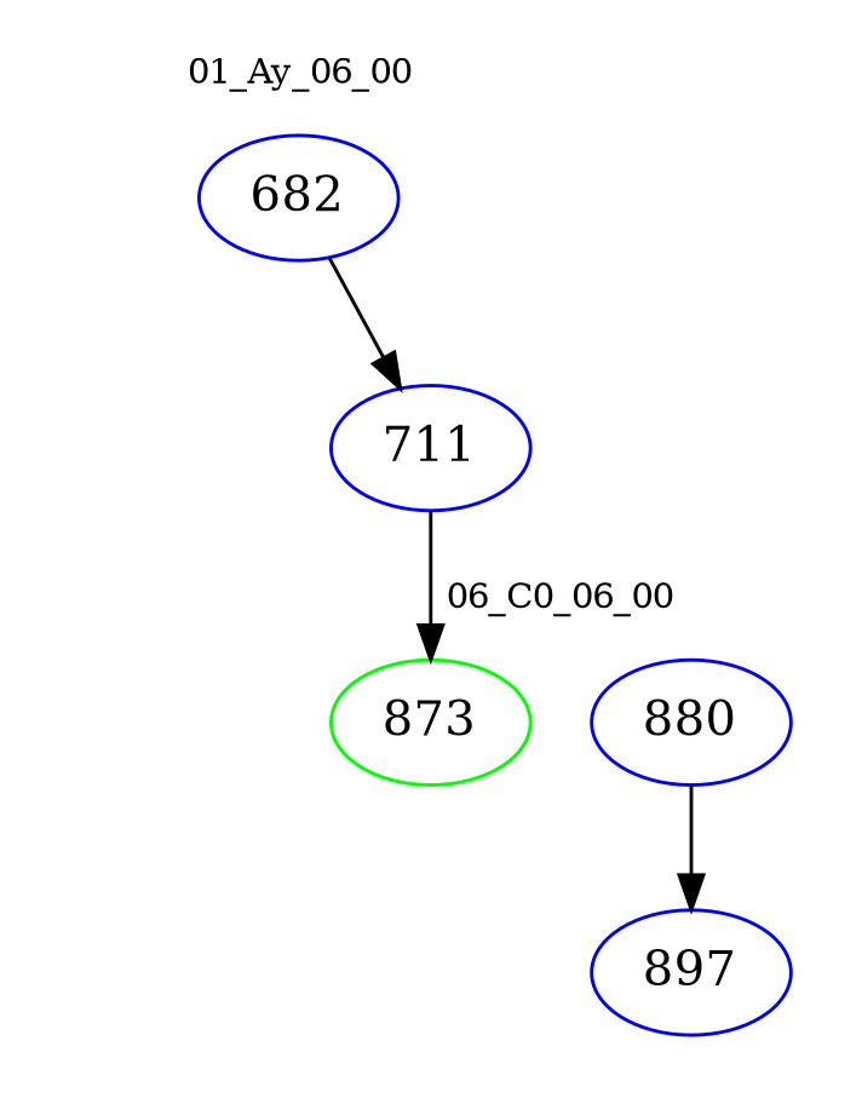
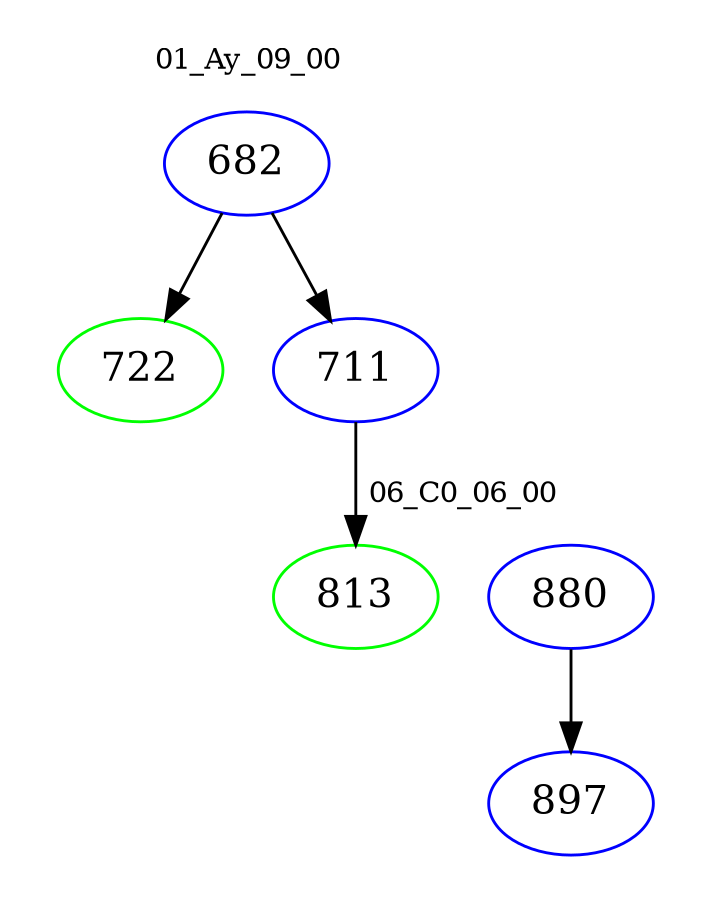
  digraph {
    node [color=blue]
    edge [color=black]
    n1 [label=682]
+   n2 [color=green label=722]
    n3 [label=711]
    n4 [label=880]
-   n5 [color=green label=873]
+   n5 [color=green label=813]
    n6 [label=897]
    subgraph cluster_1 {
      color=white
      fontsize=10
-     label="01_Ay_06_00"
+     label="01_Ay_09_00"
      n1
+     n2
      n3
    }
    subgraph cluster_2 {
      color=white
      fontsize=10
      label="06_C0_06_00"
      n4
      n5
      n6
    }
+   n1 -> n2
    n1 -> n3
    n3 -> n5
    n4 -> n6
  }
